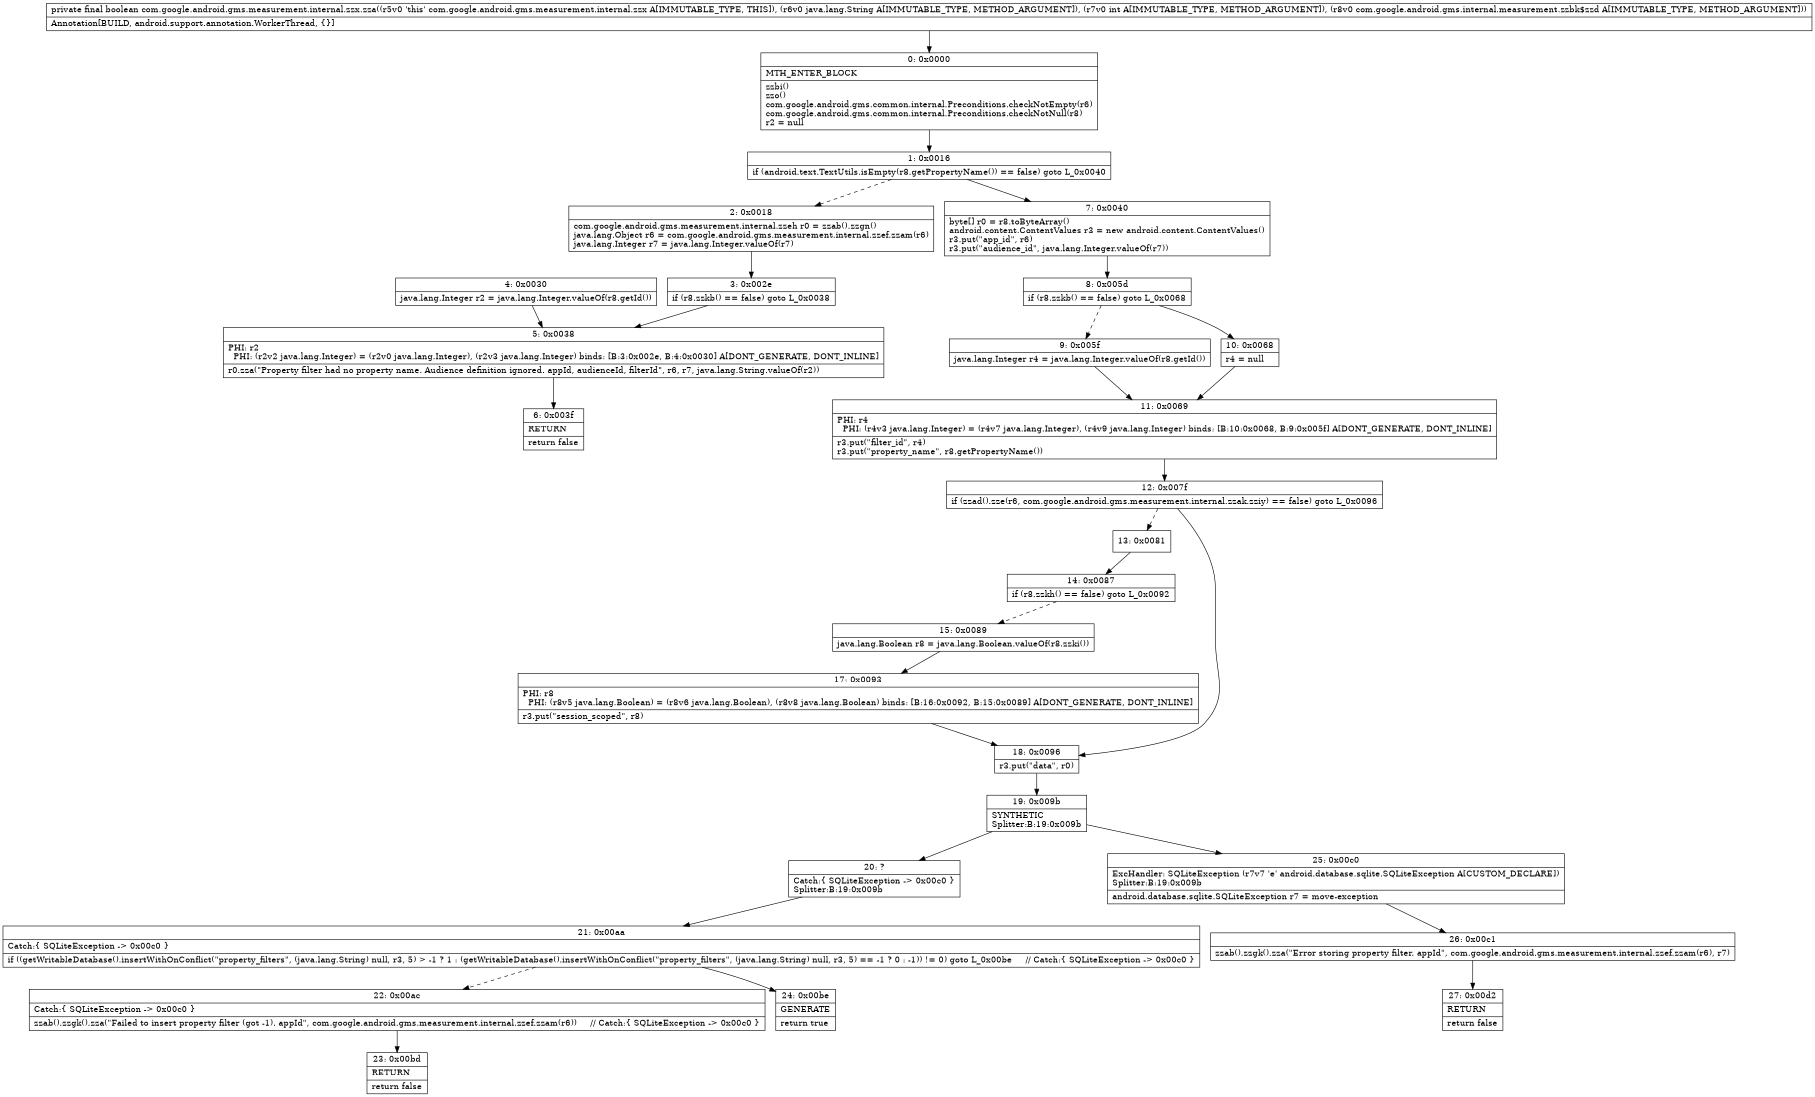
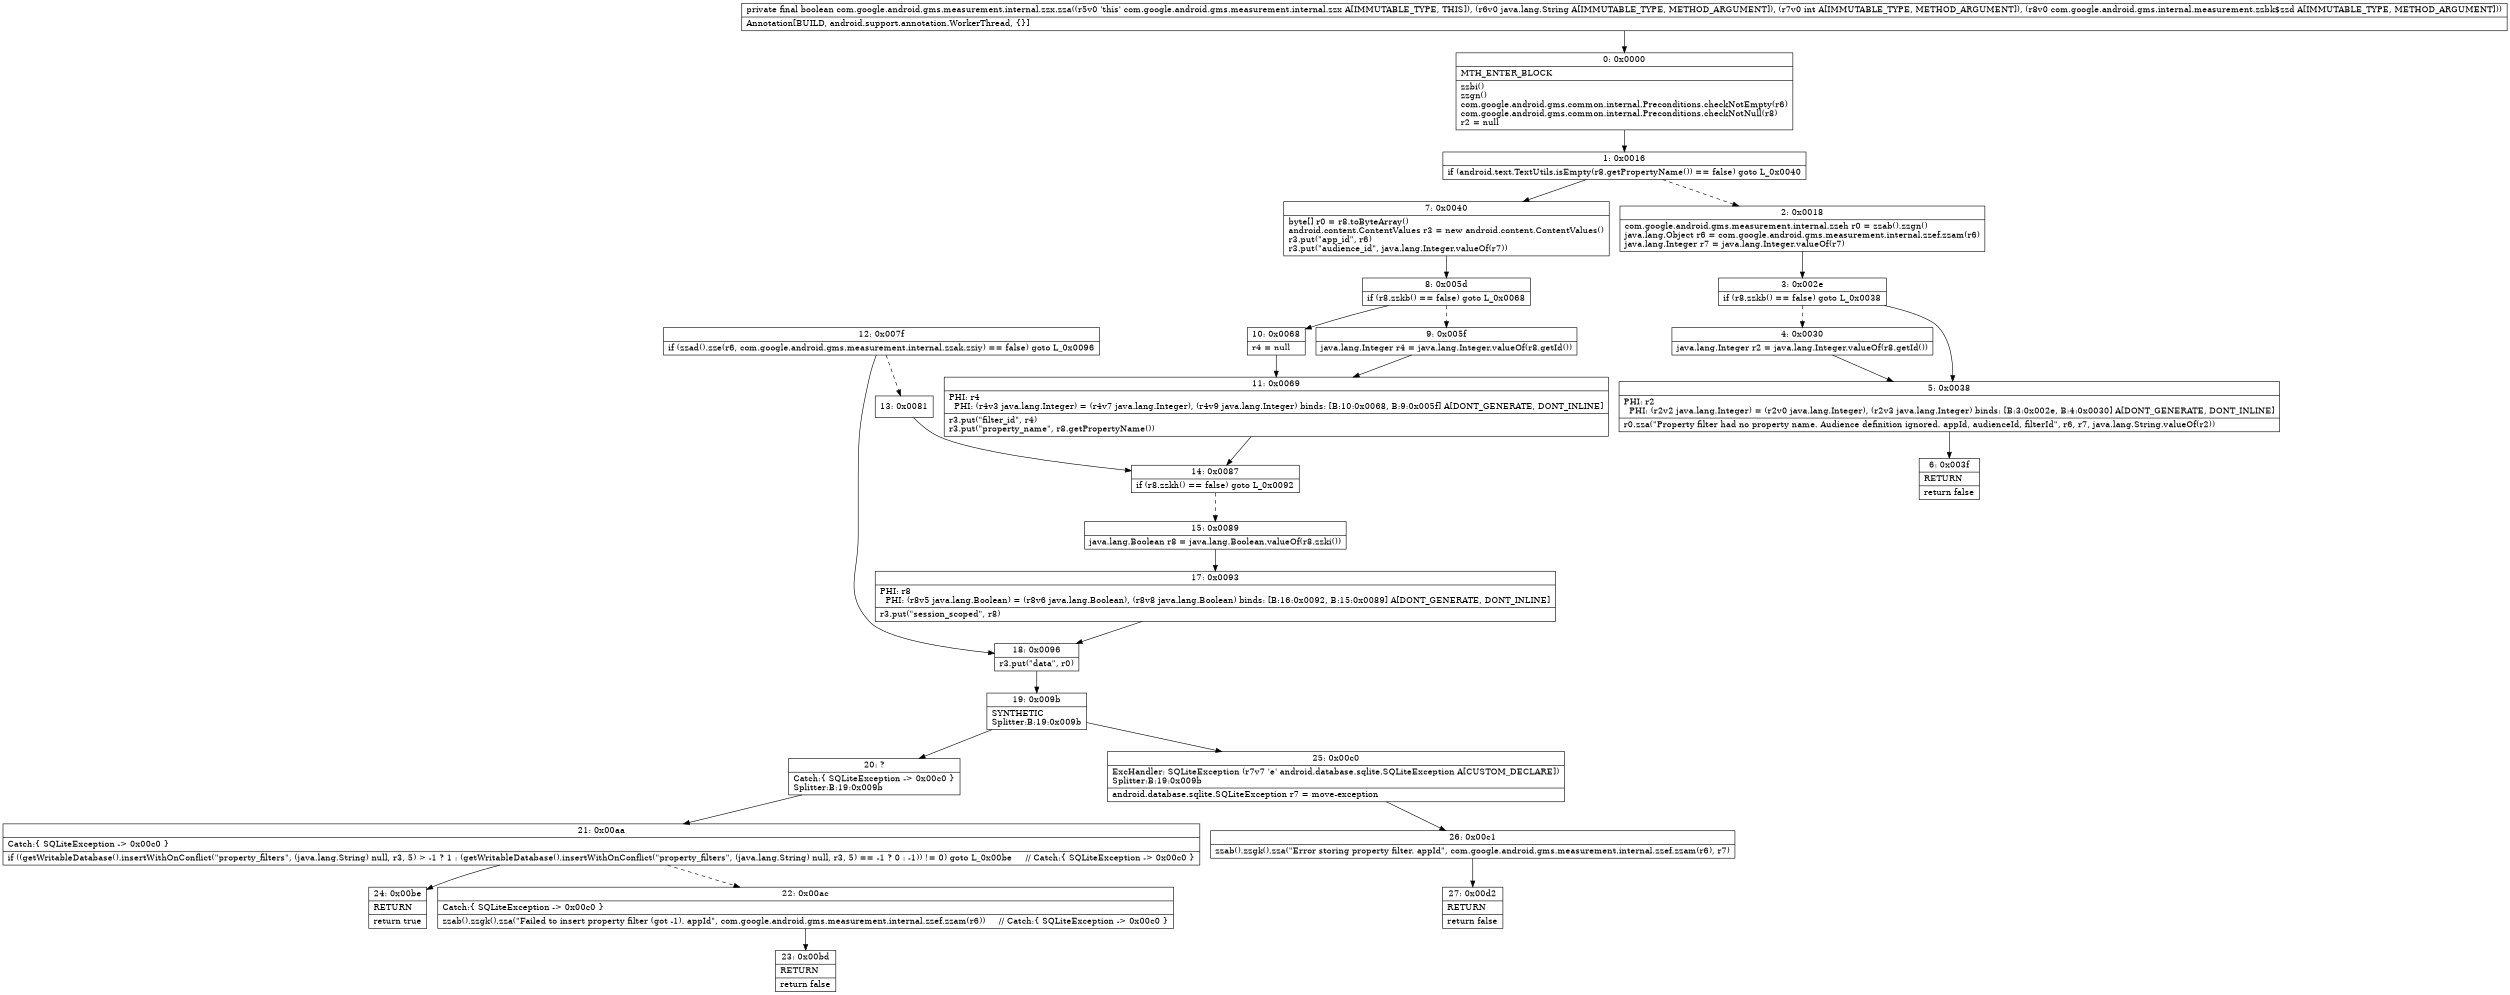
  digraph {
    node [shape=record]
-   n1 [label="{0\:\ 0x0000|MTH_ENTER_BLOCK\l|zzbi()\lzzo()\lcom.google.android.gms.common.internal.Preconditions.checkNotEmpty(r6)\lcom.google.android.gms.common.internal.Preconditions.checkNotNull(r8)\lr2 = null\l}"]
+   n1 [label="{0\:\ 0x0000|MTH_ENTER_BLOCK\l|zzbi()\lzzgn()\lcom.google.android.gms.common.internal.Preconditions.checkNotEmpty(r6)\lcom.google.android.gms.common.internal.Preconditions.checkNotNull(r8)\lr2 = null\l}"]
    n2 [label="{1\:\ 0x0016|if (android.text.TextUtils.isEmpty(r8.getPropertyName()) == false) goto L_0x0040\l}"]
    n3 [label="{2\:\ 0x0018|com.google.android.gms.measurement.internal.zzeh r0 = zzab().zzgn()\ljava.lang.Object r6 = com.google.android.gms.measurement.internal.zzef.zzam(r6)\ljava.lang.Integer r7 = java.lang.Integer.valueOf(r7)\l}"]
    n4 [label="{7\:\ 0x0040|byte[] r0 = r8.toByteArray()\landroid.content.ContentValues r3 = new android.content.ContentValues()\lr3.put(\"app_id\", r6)\lr3.put(\"audience_id\", java.lang.Integer.valueOf(r7))\l}"]
    n5 [label="{3\:\ 0x002e|if (r8.zzkb() == false) goto L_0x0038\l}"]
    n6 [label="{8\:\ 0x005d|if (r8.zzkb() == false) goto L_0x0068\l}"]
    n7 [label="{4\:\ 0x0030|java.lang.Integer r2 = java.lang.Integer.valueOf(r8.getId())\l}"]
    n8 [label="{5\:\ 0x0038|PHI: r2 \l  PHI: (r2v2 java.lang.Integer) = (r2v0 java.lang.Integer), (r2v3 java.lang.Integer) binds: [B:3:0x002e, B:4:0x0030] A[DONT_GENERATE, DONT_INLINE]\l|r0.zza(\"Property filter had no property name. Audience definition ignored. appId, audienceId, filterId\", r6, r7, java.lang.String.valueOf(r2))\l}"]
    n9 [label="{6\:\ 0x003f|RETURN\l|return false\l}"]
    n10 [label="{9\:\ 0x005f|java.lang.Integer r4 = java.lang.Integer.valueOf(r8.getId())\l}"]
    n11 [label="{10\:\ 0x0068|r4 = null\l}"]
    n12 [label="{11\:\ 0x0069|PHI: r4 \l  PHI: (r4v3 java.lang.Integer) = (r4v7 java.lang.Integer), (r4v9 java.lang.Integer) binds: [B:10:0x0068, B:9:0x005f] A[DONT_GENERATE, DONT_INLINE]\l|r3.put(\"filter_id\", r4)\lr3.put(\"property_name\", r8.getPropertyName())\l}"]
    n13 [label="{12\:\ 0x007f|if (zzad().zze(r6, com.google.android.gms.measurement.internal.zzak.zziy) == false) goto L_0x0096\l}"]
    n14 [label="{13\:\ 0x0081}"]
    n15 [label="{18\:\ 0x0096|r3.put(\"data\", r0)\l}"]
    n16 [label="{14\:\ 0x0087|if (r8.zzkh() == false) goto L_0x0092\l}"]
    n17 [label="{19\:\ 0x009b|SYNTHETIC\lSplitter:B:19:0x009b\l}"]
    n18 [label="{15\:\ 0x0089|java.lang.Boolean r8 = java.lang.Boolean.valueOf(r8.zzki())\l}"]
    n19 [label="{17\:\ 0x0093|PHI: r8 \l  PHI: (r8v5 java.lang.Boolean) = (r8v6 java.lang.Boolean), (r8v8 java.lang.Boolean) binds: [B:16:0x0092, B:15:0x0089] A[DONT_GENERATE, DONT_INLINE]\l|r3.put(\"session_scoped\", r8)\l}"]
    n20 [label="{20\:\ ?|Catch:\{ SQLiteException \-\> 0x00c0 \}\lSplitter:B:19:0x009b\l}"]
    n21 [label="{25\:\ 0x00c0|ExcHandler: SQLiteException (r7v7 'e' android.database.sqlite.SQLiteException A[CUSTOM_DECLARE])\lSplitter:B:19:0x009b\l|android.database.sqlite.SQLiteException r7 = move\-exception\l}"]
    n22 [label="{21\:\ 0x00aa|Catch:\{ SQLiteException \-\> 0x00c0 \}\l|if ((getWritableDatabase().insertWithOnConflict(\"property_filters\", (java.lang.String) null, r3, 5) \> \-1 ? 1 : (getWritableDatabase().insertWithOnConflict(\"property_filters\", (java.lang.String) null, r3, 5) == \-1 ? 0 : \-1)) != 0) goto L_0x00be     \/\/ Catch:\{ SQLiteException \-\> 0x00c0 \}\l}"]
    n23 [label="{26\:\ 0x00c1|zzab().zzgk().zza(\"Error storing property filter. appId\", com.google.android.gms.measurement.internal.zzef.zzam(r6), r7)\l}"]
    n24 [label="{22\:\ 0x00ac|Catch:\{ SQLiteException \-\> 0x00c0 \}\l|zzab().zzgk().zza(\"Failed to insert property filter (got \-1). appId\", com.google.android.gms.measurement.internal.zzef.zzam(r6))     \/\/ Catch:\{ SQLiteException \-\> 0x00c0 \}\l}"]
-   n25 [label="{24\:\ 0x00be|GENERATE\l|return true\l}"]
+   n25 [label="{24\:\ 0x00be|RETURN\l|return true\l}"]
    n26 [label="{23\:\ 0x00bd|RETURN\l|return false\l}"]
    n27 [label="{27\:\ 0x00d2|RETURN\l|return false\l}"]
    n28 [label="{private final boolean com.google.android.gms.measurement.internal.zzx.zza((r5v0 'this' com.google.android.gms.measurement.internal.zzx A[IMMUTABLE_TYPE, THIS]), (r6v0 java.lang.String A[IMMUTABLE_TYPE, METHOD_ARGUMENT]), (r7v0 int A[IMMUTABLE_TYPE, METHOD_ARGUMENT]), (r8v0 com.google.android.gms.internal.measurement.zzbk$zzd A[IMMUTABLE_TYPE, METHOD_ARGUMENT]))  | Annotation[BUILD, android.support.annotation.WorkerThread, \{\}]\l}"]
    n1 -> n2
    n2 -> n3 [style=dashed]
    n2 -> n4
    n3 -> n5
    n4 -> n6
+   n5 -> n7 [style=dashed]
    n5 -> n8
    n6 -> n10 [style=dashed]
    n6 -> n11
    n7 -> n8
    n8 -> n9
    n10 -> n12
    n11 -> n12
-   n12 -> n13
+   n12 -> n16
    n13 -> n14 [style=dashed]
    n13 -> n15
    n14 -> n16
    n15 -> n17
    n16 -> n18 [style=dashed]
    n17 -> n20
    n17 -> n21
    n18 -> n19
    n19 -> n15
    n20 -> n22
    n21 -> n23
    n22 -> n24 [style=dashed]
    n22 -> n25
    n23 -> n27
    n24 -> n26
    n28 -> n1
  }
